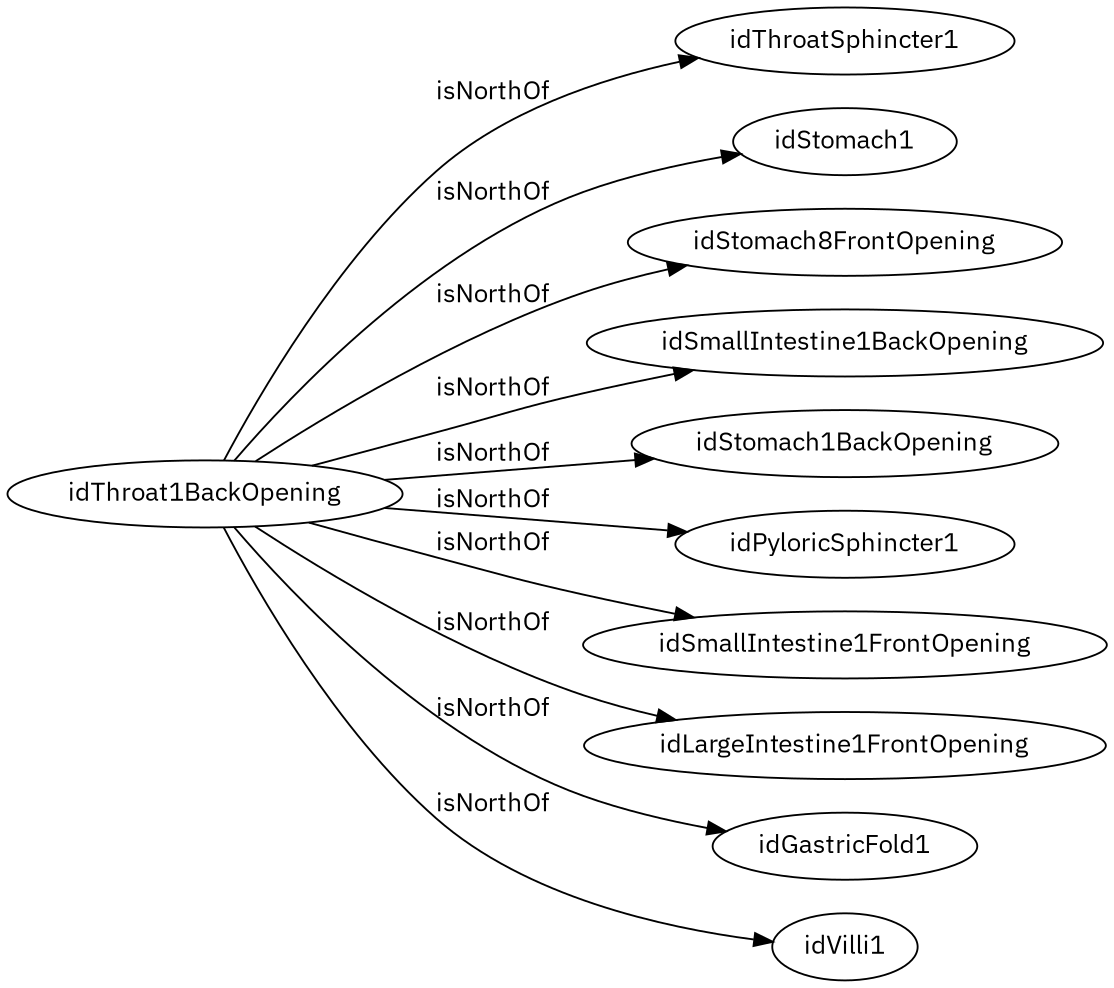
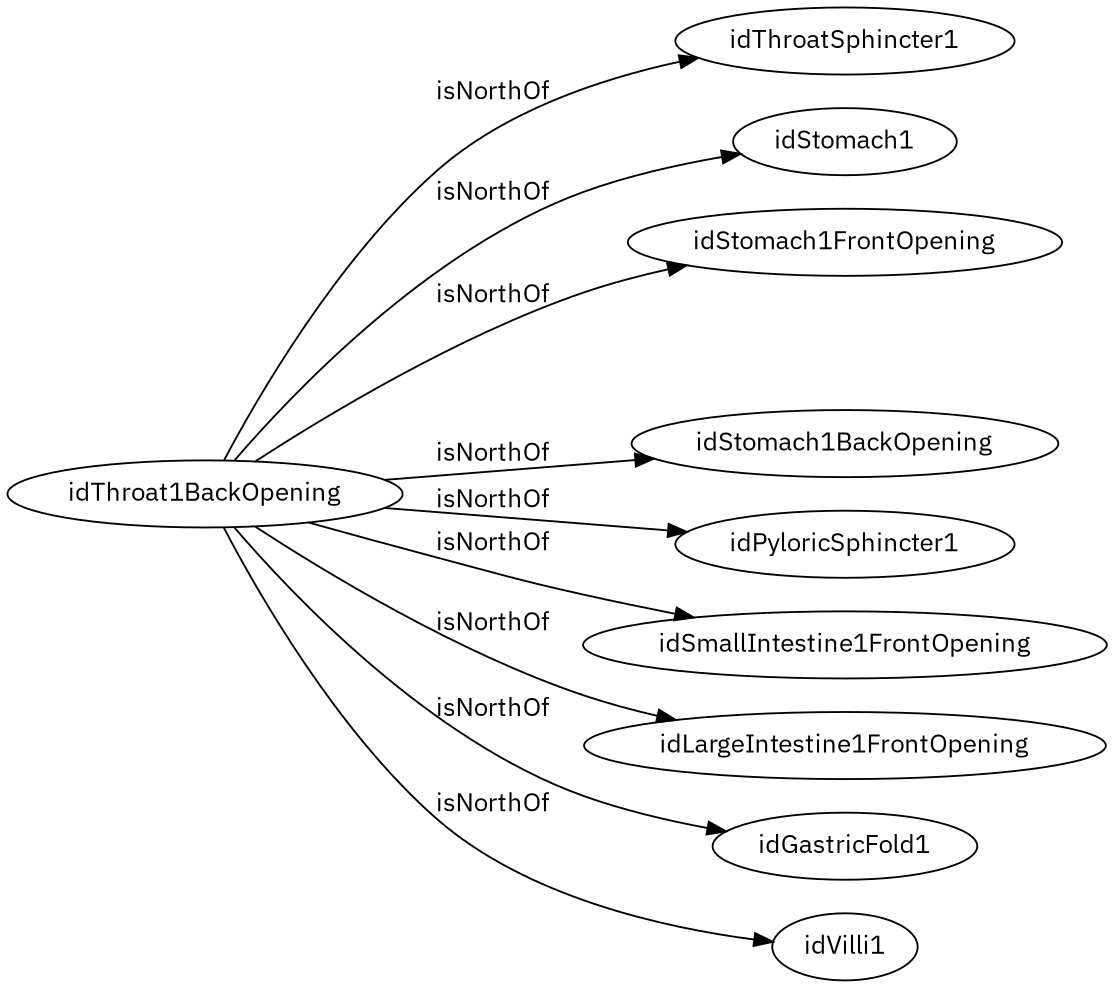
  strict digraph {
    fontname="IBM Plex Sans"
    rankdir=LR
    node [fontname="IBM Plex Sans" node_type=entity_node]
    edge [edge_type=relationship fontname="IBM Plex Sans"]
    idThroat1BackOpening
    idThroatSphincter1
    idStomach1
-   idStomach1FrontOpening [label=idStomach8FrontOpening]
-   idSmallIntestine1BackOpening
+   idStomach1FrontOpening
    idStomach1BackOpening
    idPyloricSphincter1
    idSmallIntestine1FrontOpening
    idLargeIntestine1FrontOpening
    idGastricFold1
    idVilli1
    idThroat1BackOpening -> idThroatSphincter1 [label=isNorthOf]
    idThroat1BackOpening -> idStomach1 [label=isNorthOf]
    idThroat1BackOpening -> idStomach1FrontOpening [label=isNorthOf]
-   idThroat1BackOpening -> idSmallIntestine1BackOpening [label=isNorthOf]
    idThroat1BackOpening -> idStomach1BackOpening [label=isNorthOf]
    idThroat1BackOpening -> idPyloricSphincter1 [label=isNorthOf]
    idThroat1BackOpening -> idSmallIntestine1FrontOpening [label=isNorthOf]
    idThroat1BackOpening -> idLargeIntestine1FrontOpening [label=isNorthOf]
    idThroat1BackOpening -> idGastricFold1 [label=isNorthOf]
    idThroat1BackOpening -> idVilli1 [label=isNorthOf]
  }
